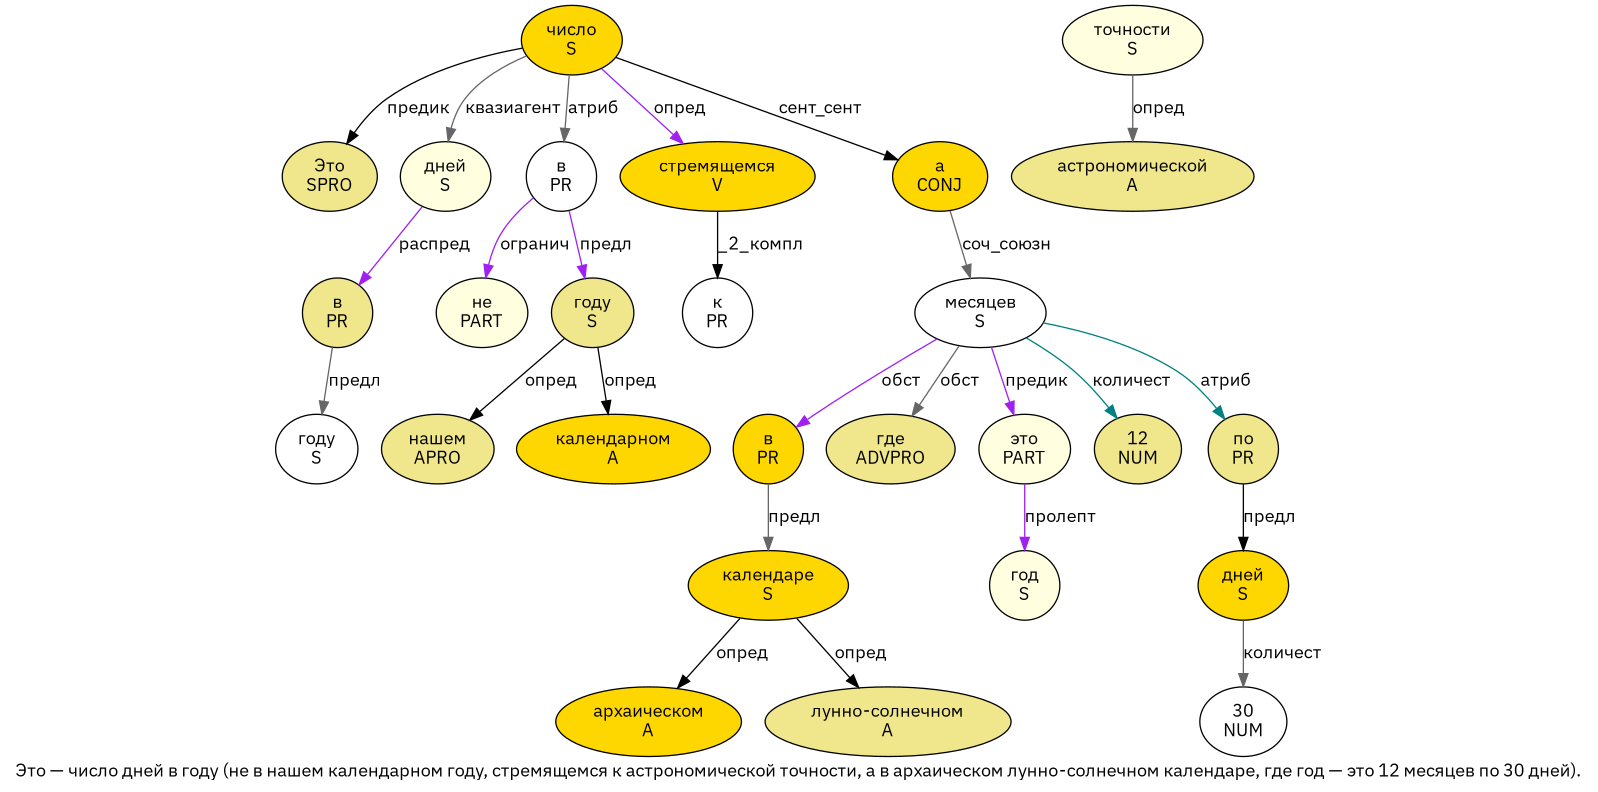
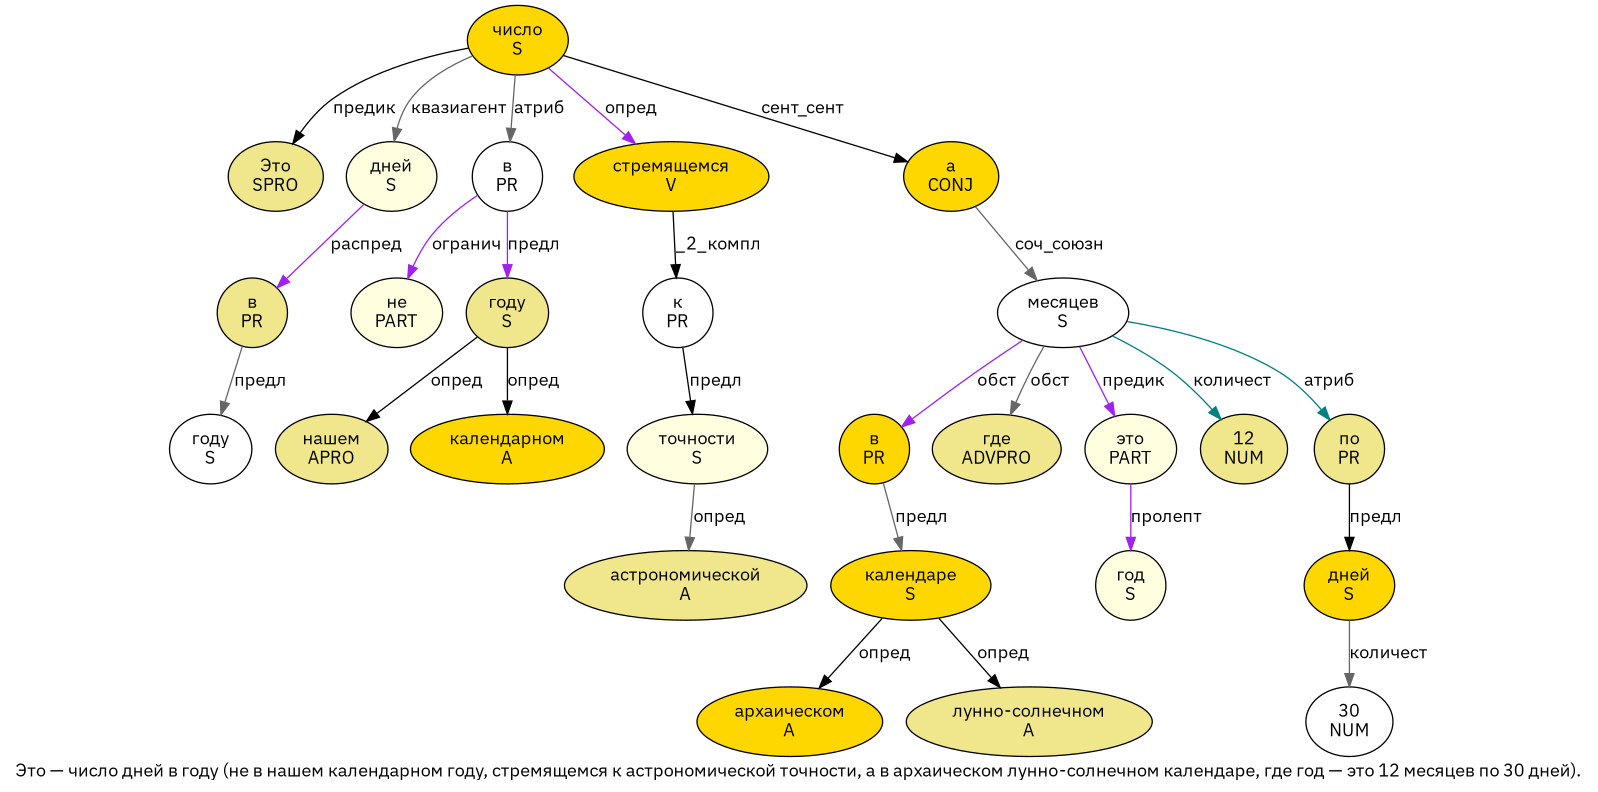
  digraph {
    fontname="IBM Plex Sans"
    label="Это — число дней в году (не в нашем календарном году, стремящемся к астрономической точности, а в архаическом лунно-солнечном календаре, где год — это 12 месяцев по 30 дней)."
    node [fillcolor=khaki fontname="IBM Plex Sans" penwidth=1 shape=ellipse style=filled]
    edge [color=black fontname="IBM Plex Sans"]
    n1 [label="Это\nSPRO"]
    n2 [fillcolor=gold label="число\nS"]
    n3 [fillcolor=lightyellow label="дней\nS"]
    n4 [fillcolor=white label="в\nPR"]
    n5 [fillcolor=gold label="стремящемся\nV"]
    n6 [fillcolor=gold label="а\nCONJ"]
    n7 [label="в\nPR"]
    n8 [fillcolor=lightyellow label="не\nPART"]
    n9 [label="году\nS"]
    n10 [fillcolor=white label="к\nPR"]
    n11 [fillcolor=white label="месяцев\nS"]
    n12 [fillcolor=white label="году\nS"]
    n13 [label="нашем\nAPRO"]
    n14 [fillcolor=gold label="календарном\nA"]
    n15 [fillcolor=lightyellow label="точности\nS"]
    n16 [label="астрономической\nA"]
    n17 [fillcolor=gold label="в\nPR"]
    n18 [label="где\nADVPRO"]
    n19 [fillcolor=lightyellow label="это\nPART"]
    n20 [label="12\nNUM"]
    n21 [label="по\nPR"]
    n22 [fillcolor=gold label="календаре\nS"]
    n23 [fillcolor=gold label="архаическом\nA"]
    n24 [label="лунно-солнечном\nA"]
    n25 [fillcolor=lightyellow label="год\nS"]
    n26 [fillcolor=gold label="дней\nS"]
    n27 [fillcolor=white label="30\nNUM"]
    n2 -> n1 [label="предик"]
    n2 -> n3 [color=gray40 label="квазиагент"]
    n2 -> n4 [color=gray40 label="атриб"]
    n2 -> n5 [color=purple label="опред"]
    n2 -> n6 [label="сент_сент"]
    n3 -> n7 [color=purple label="распред"]
    n4 -> n8 [color=purple label="огранич"]
    n4 -> n9 [color=purple label="предл"]
    n5 -> n10 [label="_2_компл"]
    n6 -> n11 [color=gray40 label="соч_союзн"]
    n7 -> n12 [color=gray40 label="предл"]
    n9 -> n13 [label="опред"]
    n9 -> n14 [label="опред"]
+   n10 -> n15 [label="предл"]
    n11 -> n17 [color=purple label="обст"]
    n11 -> n18 [color=gray40 label="обст"]
    n11 -> n19 [color=purple label="предик"]
    n11 -> n20 [color=teal label="количест"]
    n11 -> n21 [color=teal label="атриб"]
    n15 -> n16 [color=gray40 label="опред"]
    n17 -> n22 [color=gray40 label="предл"]
    n19 -> n25 [color=purple label="пролепт"]
    n21 -> n26 [label="предл"]
    n22 -> n23 [label="опред"]
    n22 -> n24 [label="опред"]
    n26 -> n27 [color=gray40 label="количест"]
  }
